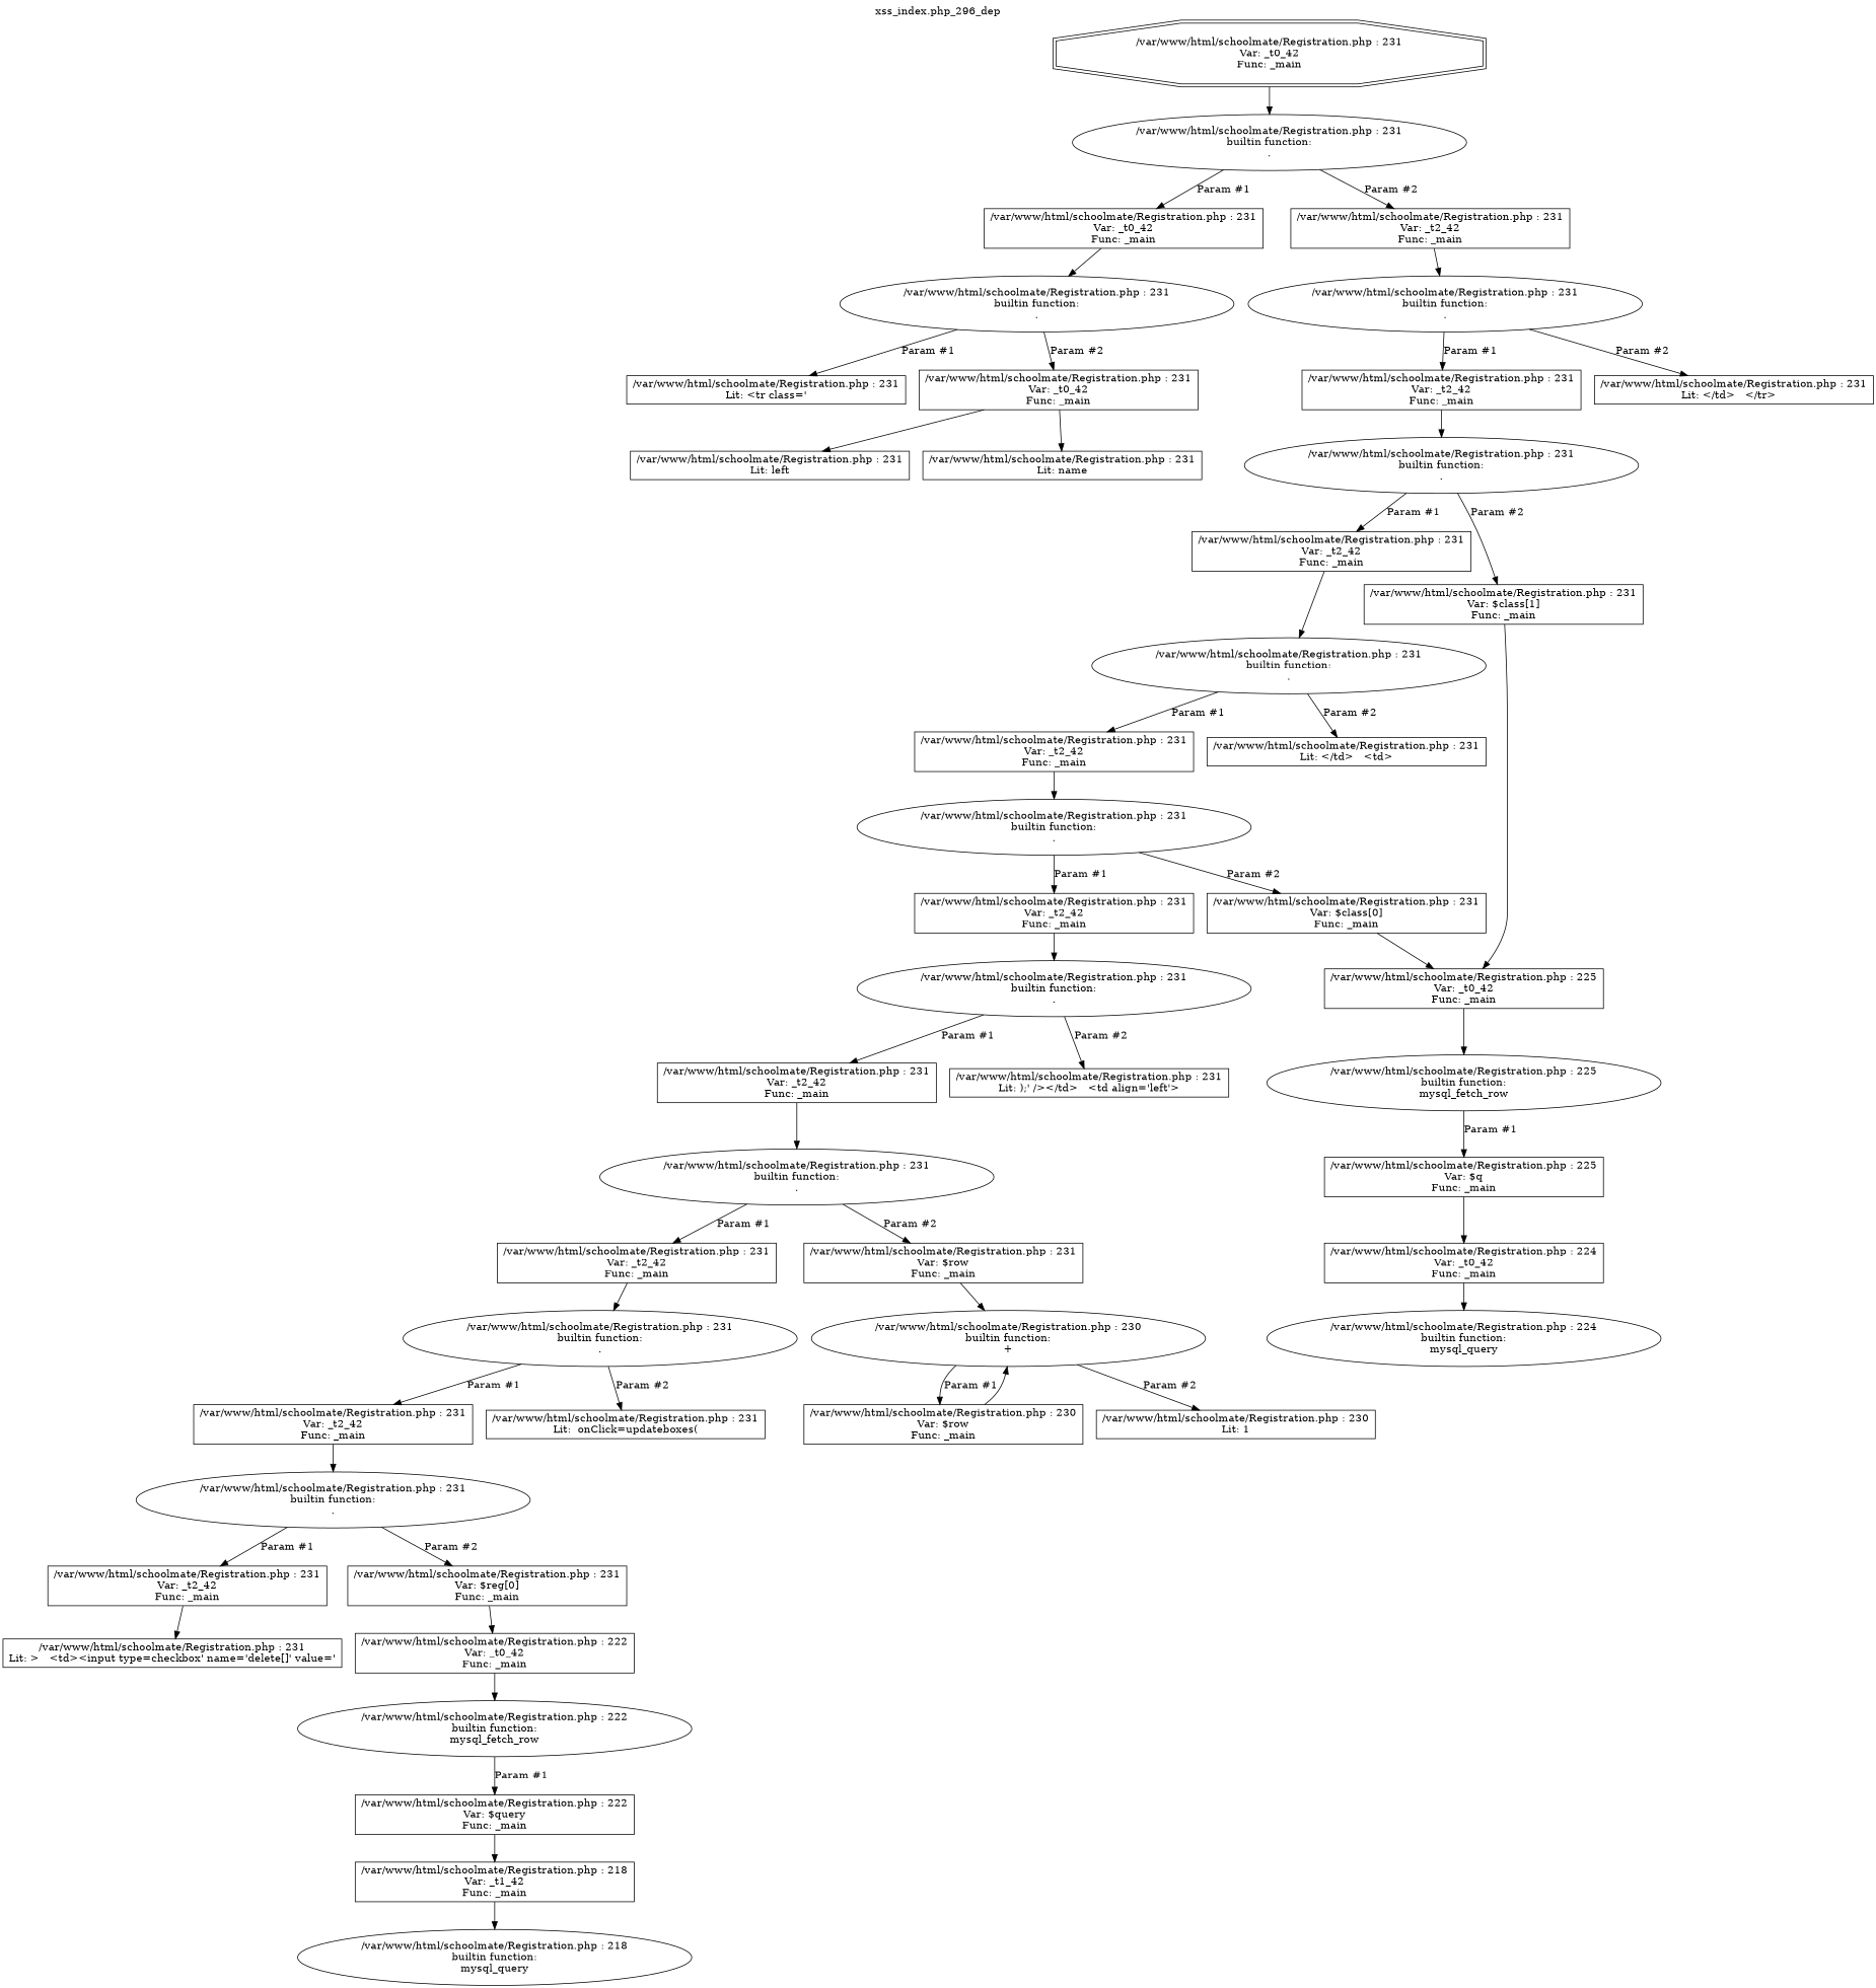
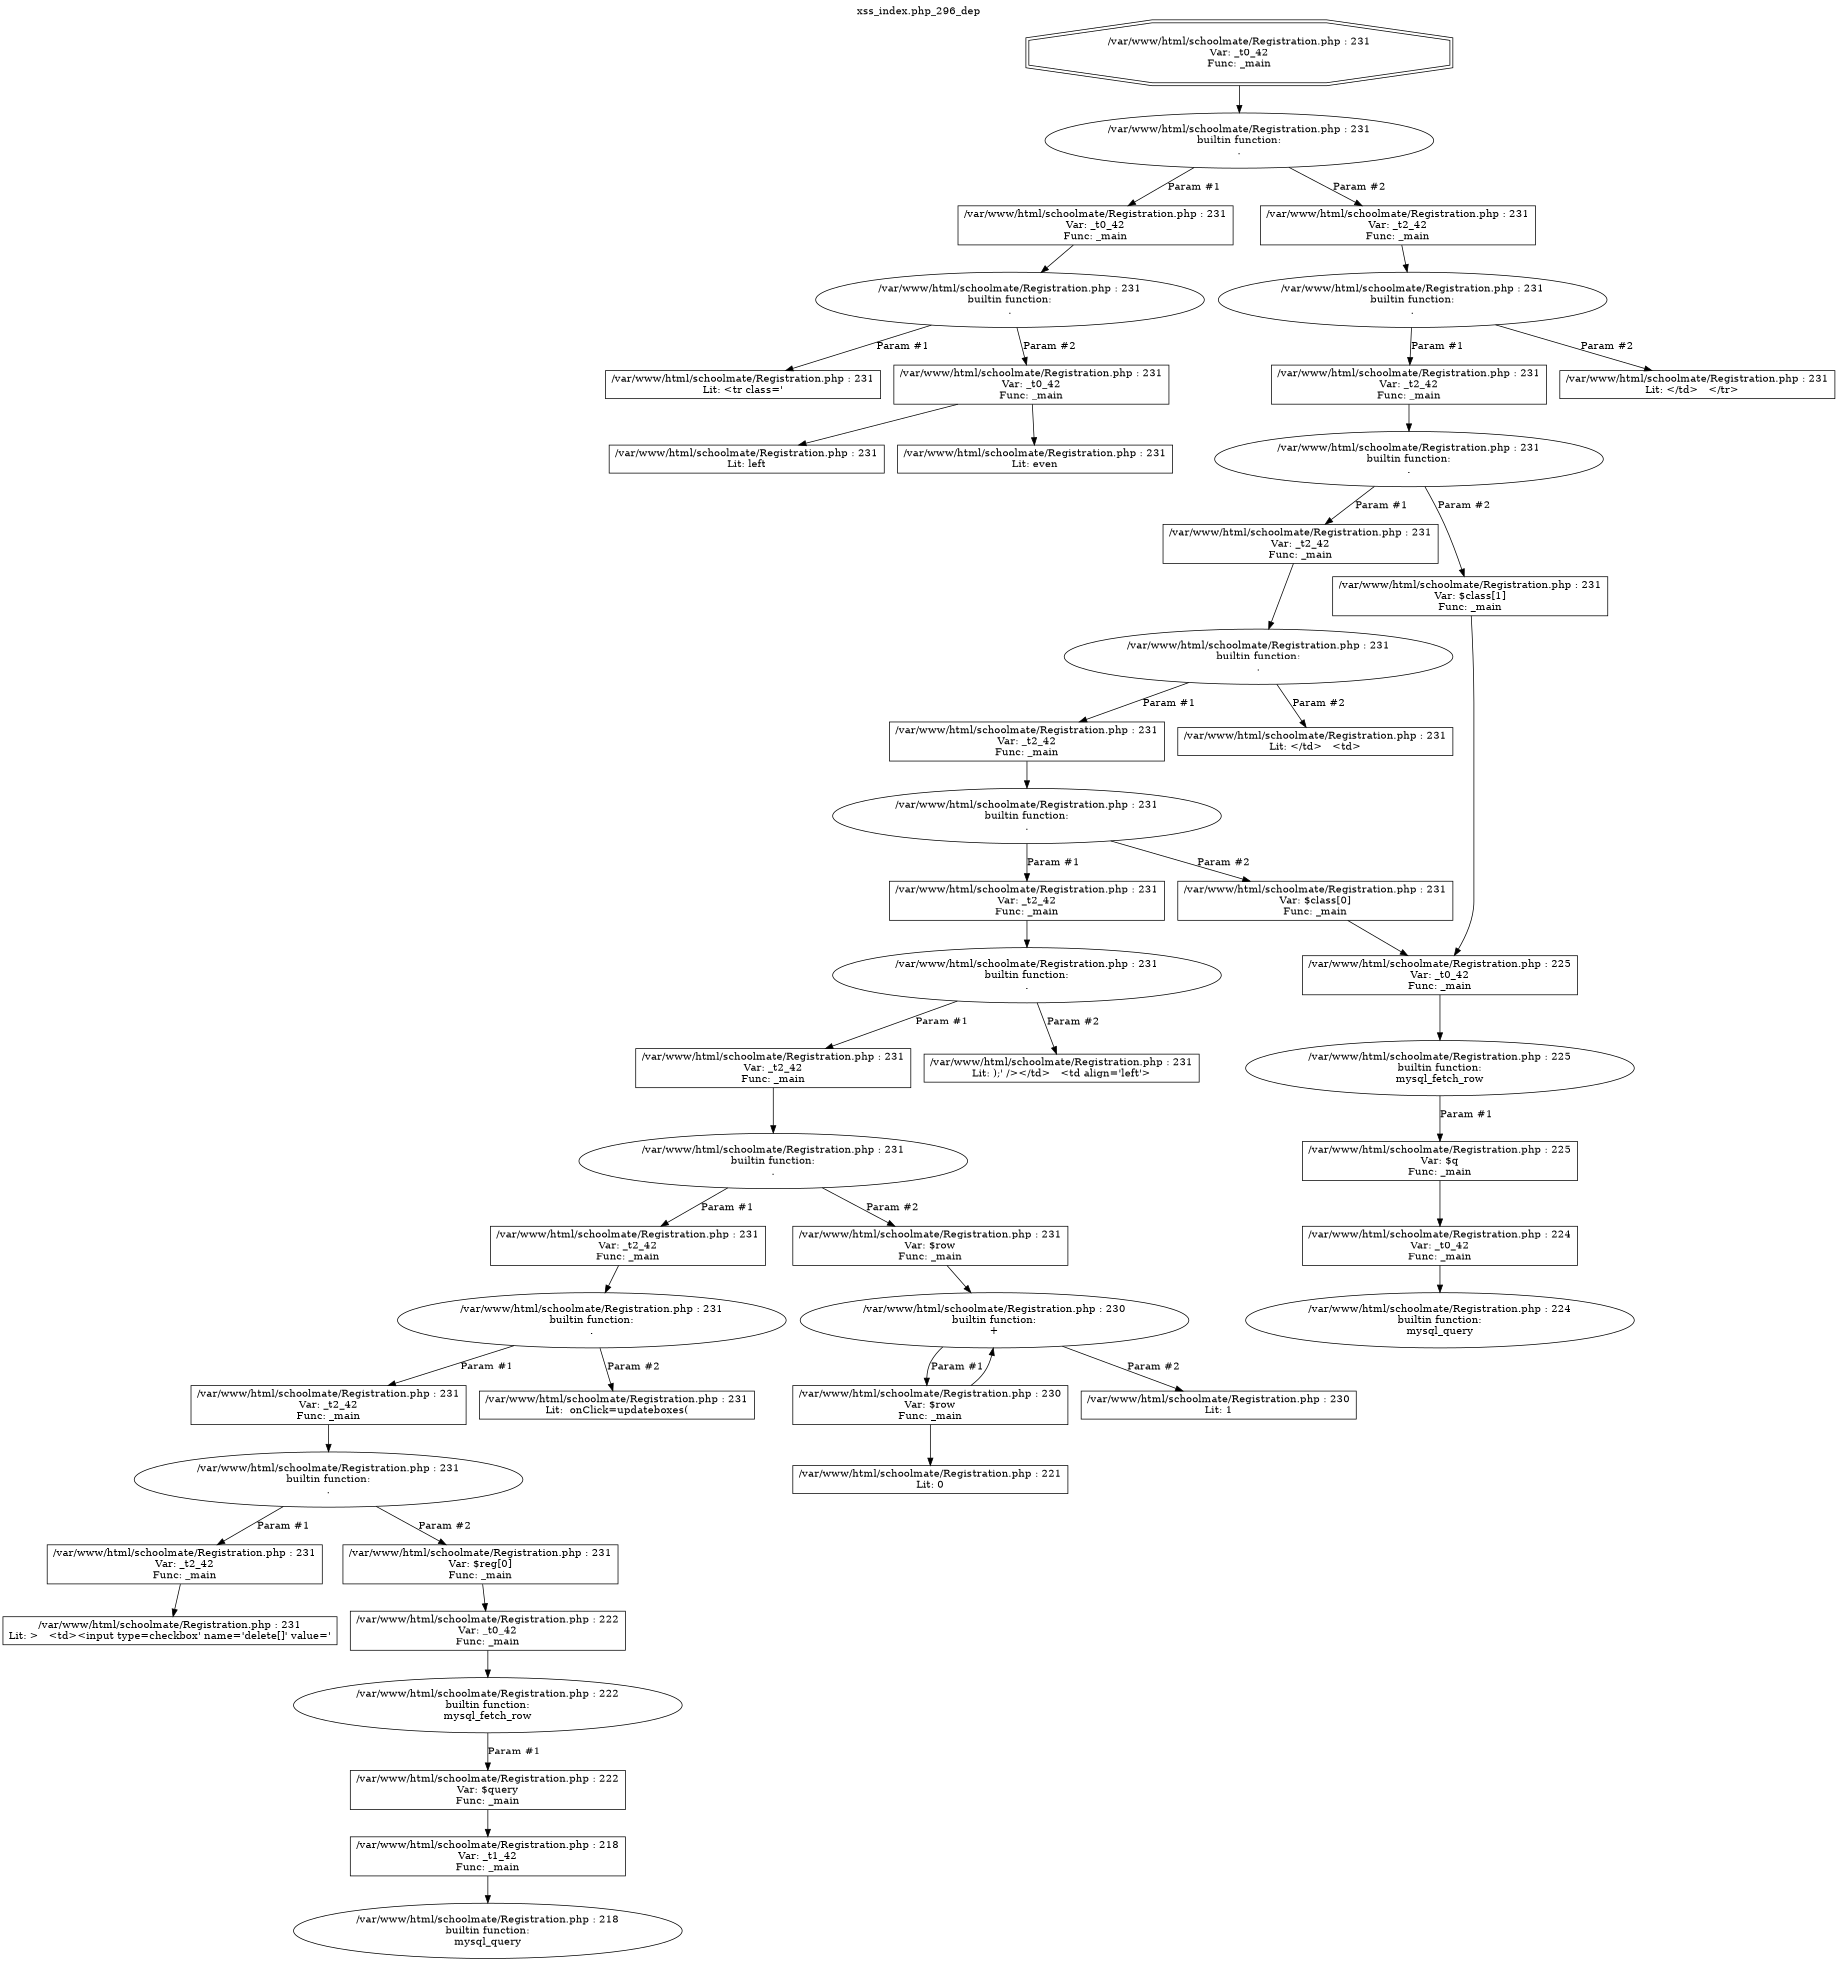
  digraph {
    label="xss_index.php_296_dep"
    labelloc=t
    node [shape=box]
    n1 [label="/var/www/html/schoolmate/Registration.php : 231\nVar: _t0_42\nFunc: _main\n" shape=doubleoctagon]
    n2 [label="/var/www/html/schoolmate/Registration.php : 231\nbuiltin function:\n.\n" shape=ellipse]
    n3 [label="/var/www/html/schoolmate/Registration.php : 231\nVar: _t0_42\nFunc: _main\n"]
    n4 [label="/var/www/html/schoolmate/Registration.php : 231\nVar: _t2_42\nFunc: _main\n"]
    n5 [label="/var/www/html/schoolmate/Registration.php : 231\nbuiltin function:\n.\n" shape=ellipse]
    n6 [label="/var/www/html/schoolmate/Registration.php : 231\nbuiltin function:\n.\n" shape=ellipse]
    n7 [label="/var/www/html/schoolmate/Registration.php : 231\nLit: <tr class='\n"]
    n8 [label="/var/www/html/schoolmate/Registration.php : 231\nVar: _t0_42\nFunc: _main\n"]
    n9 [label="/var/www/html/schoolmate/Registration.php : 231\nLit: left\n"]
-   n10 [label="/var/www/html/schoolmate/Registration.php : 231\nLit: name\n"]
+   n10 [label="/var/www/html/schoolmate/Registration.php : 231\nLit: even\n"]
    n11 [label="/var/www/html/schoolmate/Registration.php : 231\nVar: _t2_42\nFunc: _main\n"]
    n12 [label="/var/www/html/schoolmate/Registration.php : 231\nLit: </td>   </tr>   \n"]
    n13 [label="/var/www/html/schoolmate/Registration.php : 231\nbuiltin function:\n.\n" shape=ellipse]
    n14 [label="/var/www/html/schoolmate/Registration.php : 231\nVar: _t2_42\nFunc: _main\n"]
    n15 [label="/var/www/html/schoolmate/Registration.php : 231\nVar: $class[1]\nFunc: _main\n"]
    n16 [label="/var/www/html/schoolmate/Registration.php : 231\nbuiltin function:\n.\n" shape=ellipse]
    n17 [label="/var/www/html/schoolmate/Registration.php : 225\nVar: _t0_42\nFunc: _main\n"]
    n18 [label="/var/www/html/schoolmate/Registration.php : 231\nVar: _t2_42\nFunc: _main\n"]
    n19 [label="/var/www/html/schoolmate/Registration.php : 231\nLit: </td>   <td>\n"]
    n20 [label="/var/www/html/schoolmate/Registration.php : 231\nbuiltin function:\n.\n" shape=ellipse]
    n21 [label="/var/www/html/schoolmate/Registration.php : 231\nVar: _t2_42\nFunc: _main\n"]
    n22 [label="/var/www/html/schoolmate/Registration.php : 231\nVar: $class[0]\nFunc: _main\n"]
    n23 [label="/var/www/html/schoolmate/Registration.php : 231\nbuiltin function:\n.\n" shape=ellipse]
    n24 [label="/var/www/html/schoolmate/Registration.php : 231\nVar: _t2_42\nFunc: _main\n"]
    n25 [label="/var/www/html/schoolmate/Registration.php : 231\nLit: );' /></td>   <td align='left'>\n"]
    n26 [label="/var/www/html/schoolmate/Registration.php : 231\nbuiltin function:\n.\n" shape=ellipse]
    n27 [label="/var/www/html/schoolmate/Registration.php : 231\nVar: _t2_42\nFunc: _main\n"]
    n28 [label="/var/www/html/schoolmate/Registration.php : 231\nVar: $row\nFunc: _main\n"]
    n29 [label="/var/www/html/schoolmate/Registration.php : 231\nbuiltin function:\n.\n" shape=ellipse]
    n30 [label="/var/www/html/schoolmate/Registration.php : 230\nbuiltin function:\n+\n" shape=ellipse]
    n31 [label="/var/www/html/schoolmate/Registration.php : 231\nVar: _t2_42\nFunc: _main\n"]
    n32 [label="/var/www/html/schoolmate/Registration.php : 231\nLit:  onClick=updateboxes(\n"]
    n33 [label="/var/www/html/schoolmate/Registration.php : 231\nbuiltin function:\n.\n" shape=ellipse]
    n34 [label="/var/www/html/schoolmate/Registration.php : 231\nVar: _t2_42\nFunc: _main\n"]
    n35 [label="/var/www/html/schoolmate/Registration.php : 231\nVar: $reg[0]\nFunc: _main\n"]
    n36 [label="/var/www/html/schoolmate/Registration.php : 231\nLit: >   <td><input type=checkbox' name='delete[]' value='\n"]
    n37 [label="/var/www/html/schoolmate/Registration.php : 222\nVar: _t0_42\nFunc: _main\n"]
    n38 [label="/var/www/html/schoolmate/Registration.php : 222\nbuiltin function:\nmysql_fetch_row\n" shape=ellipse]
    n39 [label="/var/www/html/schoolmate/Registration.php : 222\nVar: $query\nFunc: _main\n"]
    n40 [label="/var/www/html/schoolmate/Registration.php : 218\nVar: _t1_42\nFunc: _main\n"]
    n41 [label="/var/www/html/schoolmate/Registration.php : 218\nbuiltin function:\nmysql_query\n" shape=ellipse]
    n42 [label="/var/www/html/schoolmate/Registration.php : 230\nVar: $row\nFunc: _main\n"]
    n43 [label="/var/www/html/schoolmate/Registration.php : 230\nLit: 1\n"]
+   n44 [label="/var/www/html/schoolmate/Registration.php : 221\nLit: 0\n"]
    n45 [label="/var/www/html/schoolmate/Registration.php : 225\nbuiltin function:\nmysql_fetch_row\n" shape=ellipse]
    n46 [label="/var/www/html/schoolmate/Registration.php : 225\nVar: $q\nFunc: _main\n"]
    n47 [label="/var/www/html/schoolmate/Registration.php : 224\nVar: _t0_42\nFunc: _main\n"]
    n48 [label="/var/www/html/schoolmate/Registration.php : 224\nbuiltin function:\nmysql_query\n" shape=ellipse]
    n1 -> n2
    n2 -> n3 [label="Param #1"]
    n2 -> n4 [label="Param #2"]
    n3 -> n5
    n4 -> n6
    n5 -> n7 [label="Param #1"]
    n5 -> n8 [label="Param #2"]
    n6 -> n11 [label="Param #1"]
    n6 -> n12 [label="Param #2"]
    n8 -> n9
    n8 -> n10
    n11 -> n13
    n13 -> n14 [label="Param #1"]
    n13 -> n15 [label="Param #2"]
    n14 -> n16
    n15 -> n17
    n16 -> n18 [label="Param #1"]
    n16 -> n19 [label="Param #2"]
    n17 -> n45
    n18 -> n20
    n20 -> n21 [label="Param #1"]
    n20 -> n22 [label="Param #2"]
    n21 -> n23
    n22 -> n17
    n23 -> n24 [label="Param #1"]
    n23 -> n25 [label="Param #2"]
    n24 -> n26
    n26 -> n27 [label="Param #1"]
    n26 -> n28 [label="Param #2"]
    n27 -> n29
    n28 -> n30
    n29 -> n31 [label="Param #1"]
    n29 -> n32 [label="Param #2"]
    n30 -> n42 [label="Param #1"]
    n30 -> n43 [label="Param #2"]
    n31 -> n33
    n33 -> n34 [label="Param #1"]
    n33 -> n35 [label="Param #2"]
    n34 -> n36
    n35 -> n37
    n37 -> n38
    n38 -> n39 [label="Param #1"]
    n39 -> n40
    n40 -> n41
    n42 -> n30
+   n42 -> n44
    n45 -> n46 [label="Param #1"]
    n46 -> n47
    n47 -> n48
  }
